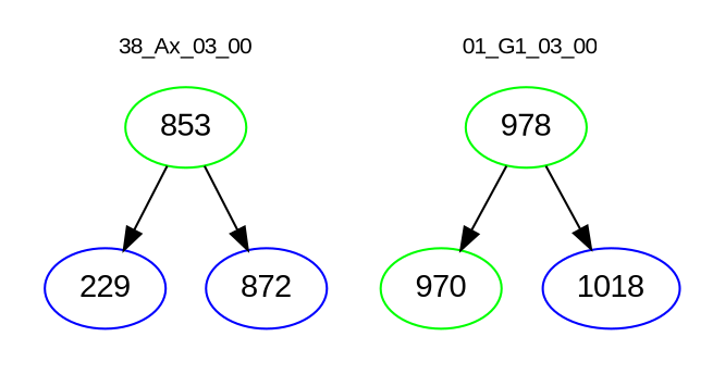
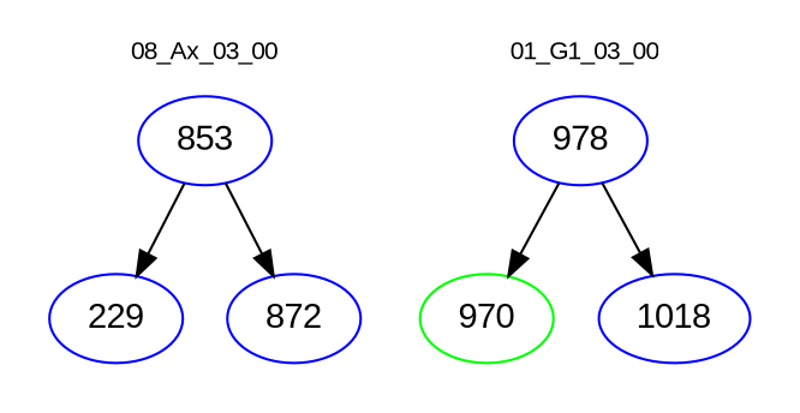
  digraph {
    fontname="Liberation Sans"
    node [color=green fontname="Liberation Sans"]
    edge [color=black fontname="Liberation Sans"]
-   n1 [label=853]
+   n1 [color=blue label=853]
    n2 [color=blue label=229]
    n3 [color=blue label=872]
-   n4 [label=978]
+   n4 [color=blue label=978]
    n5 [label=970]
    n6 [color=blue label=1018]
    subgraph cluster_1 {
      color=white
      fontsize=10
-     label="38_Ax_03_00"
+     label="08_Ax_03_00"
      n1
      n2
      n3
    }
    subgraph cluster_2 {
      color=white
      fontsize=10
      label="01_G1_03_00"
      n4
      n5
      n6
    }
    n1 -> n2
    n1 -> n3
    n4 -> n5
    n4 -> n6
  }
